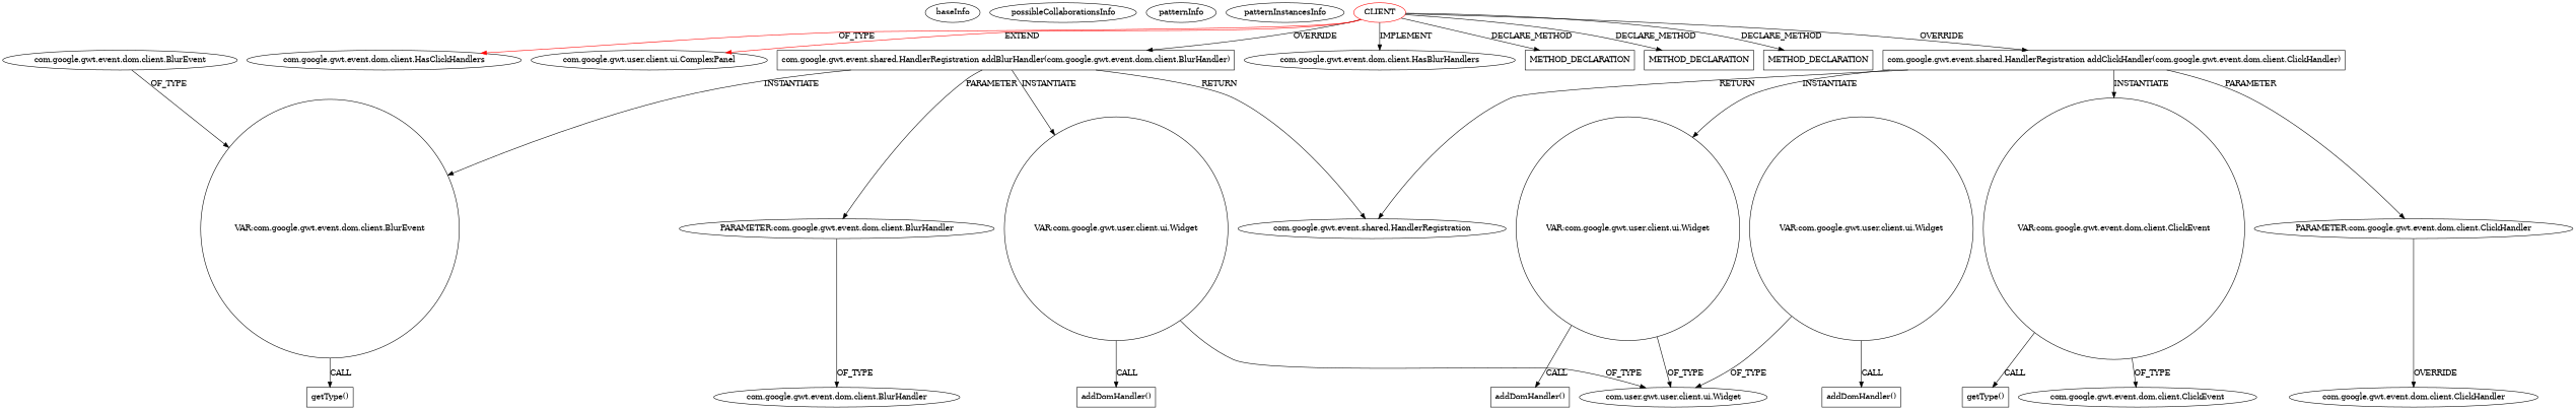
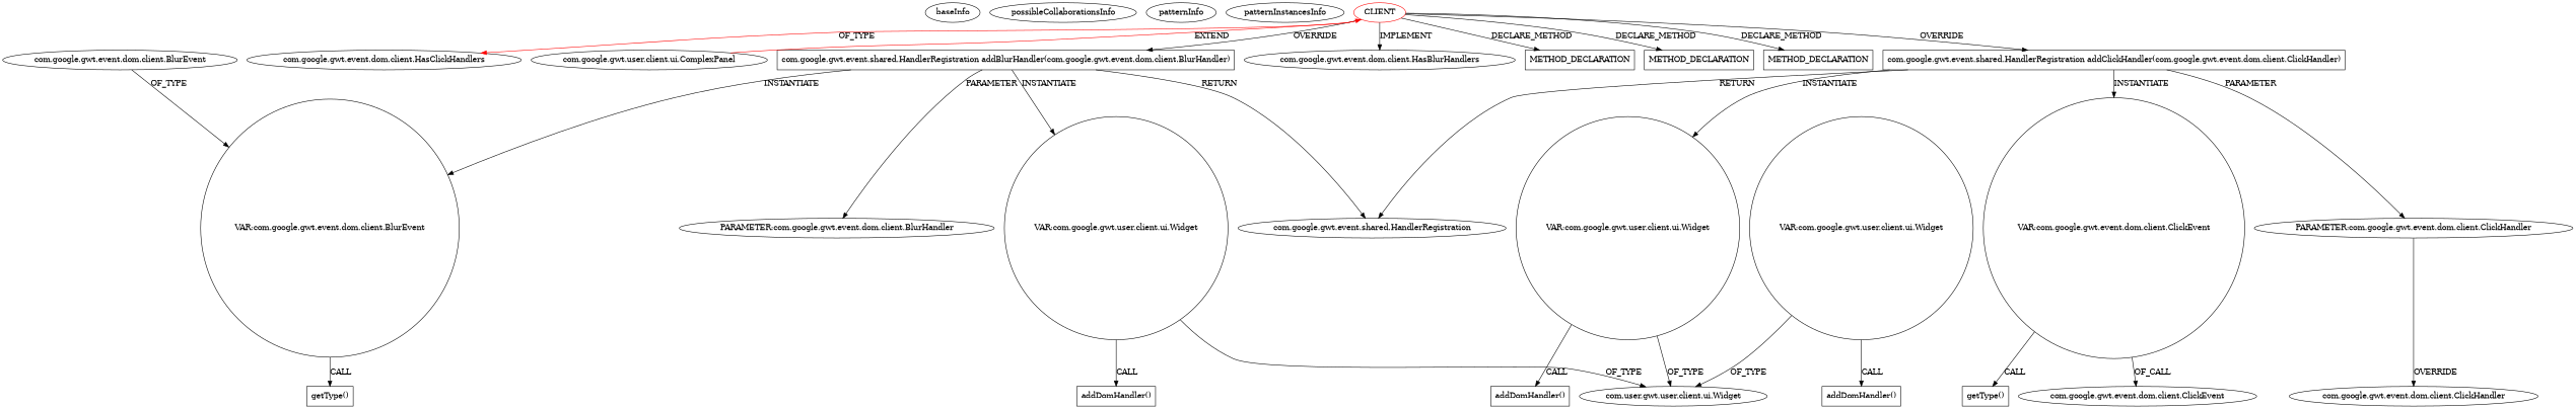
  digraph {
    node [isFrameworkType=false vertexType=FRAMEWORK_INTERFACE_TYPE]
    baseInfo [category=pattern graphId=1561 isAnonymous=false possibleRelation=false isFrameworkType="" vertexType=""]
    possibleCollaborationsInfo [isFrameworkType="" vertexType=""]
    patternInfo [frequency=2.0 patternRootClient=0 isFrameworkType="" vertexType=""]
    patternInstancesInfo [0="mguiral-GwtSvgLib~/mguiral-GwtSvgLib/GwtSvgLib-master/src/gwt/html5/svg/client/user/ui/SVGSymbolWidget.java~SVGSymbolWidget~3998" 1="mguiral-GwtSvgLib~/mguiral-GwtSvgLib/GwtSvgLib-master/src/gwt/html5/svg/client/user/ui/SVGSwitchWidget.java~SVGSwitchWidget~4001" isFrameworkType="" vertexType=""]
    n5 [label="PARAMETER:com.google.gwt.event.dom.client.BlurHandler" vertexType=PARAMETER_DECLARATION]
-   n6 [label="com.google.gwt.event.dom.client.BlurHandler"]
    n7 [label="com.google.gwt.event.shared.HandlerRegistration addBlurHandler(com.google.gwt.event.dom.client.BlurHandler)" shape=box vertexType=OVERRIDING_METHOD_DECLARATION]
    n8 [label="VAR:com.google.gwt.user.client.ui.Widget" shape=circle vertexType=VARIABLE_EXPRESION]
    n9 [label="VAR:com.google.gwt.event.dom.client.BlurEvent" shape=circle vertexType=VARIABLE_EXPRESION]
    n10 [label="com.google.gwt.event.shared.HandlerRegistration"]
    n11 [label="com.user.gwt.user.client.ui.Widget" vertexType=FRAMEWORK_CLASS_TYPE]
    n12 [label="addDomHandler()" shape=box vertexType=INSIDE_CALL]
    n13 [label="getType()" shape=box vertexType=INSIDE_CALL]
    n14 [color=red label=CLIENT vertexType=ROOT_CLIENT_CLASS_DECLARATION]
    n15 [label="com.google.gwt.event.dom.client.HasClickHandlers"]
    n16 [label="com.google.gwt.user.client.ui.ComplexPanel" vertexType=FRAMEWORK_CLASS_TYPE]
    n17 [label="com.google.gwt.event.shared.HandlerRegistration addClickHandler(com.google.gwt.event.dom.client.ClickHandler)" shape=box vertexType=OVERRIDING_METHOD_DECLARATION]
    n18 [label="com.google.gwt.event.dom.client.HasBlurHandlers"]
    n19 [label=METHOD_DECLARATION shape=box vertexType=CLIENT_METHOD_DECLARATION]
    n20 [label=METHOD_DECLARATION shape=box vertexType=CLIENT_METHOD_DECLARATION]
    n21 [label=METHOD_DECLARATION shape=box vertexType=CLIENT_METHOD_DECLARATION]
    n22 [label="VAR:com.google.gwt.user.client.ui.Widget" shape=circle vertexType=VARIABLE_EXPRESION]
    n23 [label="VAR:com.google.gwt.event.dom.client.ClickEvent" shape=circle vertexType=VARIABLE_EXPRESION]
    n24 [label="PARAMETER:com.google.gwt.event.dom.client.ClickHandler" vertexType=PARAMETER_DECLARATION]
    n25 [label="com.google.gwt.event.dom.client.BlurEvent" vertexType=FRAMEWORK_CLASS_TYPE]
    n26 [label="addDomHandler()" shape=box vertexType=INSIDE_CALL]
    n27 [label="VAR:com.google.gwt.user.client.ui.Widget" shape=circle vertexType=VARIABLE_EXPRESION]
    n28 [label="addDomHandler()" shape=box vertexType=INSIDE_CALL]
    n29 [label="getType()" shape=box vertexType=INSIDE_CALL]
    n30 [label="com.google.gwt.event.dom.client.ClickEvent" vertexType=FRAMEWORK_CLASS_TYPE]
    n31 [label="com.google.gwt.event.dom.client.ClickHandler"]
-   n5 -> n6 [label=OF_TYPE]
    n7 -> n5 [label=PARAMETER]
    n7 -> n8 [label=INSTANTIATE]
    n7 -> n9 [label=INSTANTIATE]
    n7 -> n10 [label=RETURN]
    n8 -> n11 [label=OF_TYPE]
    n8 -> n12 [label=CALL]
    n9 -> n13 [label=CALL]
    n14 -> n7 [label=OVERRIDE]
    n14 -> n15 [color=red label=OF_TYPE]
-   n14 -> n16 [color=red label=EXTEND]
+   n16 -> n14 [color=red label=EXTEND]
    n14 -> n17 [label=OVERRIDE]
    n14 -> n18 [color=black label=IMPLEMENT]
    n14 -> n19 [label=DECLARE_METHOD]
    n14 -> n20 [label=DECLARE_METHOD]
    n14 -> n21 [label=DECLARE_METHOD]
    n17 -> n10 [label=RETURN]
    n17 -> n22 [label=INSTANTIATE]
    n17 -> n23 [label=INSTANTIATE]
    n17 -> n24 [label=PARAMETER]
    n22 -> n11 [label=OF_TYPE]
    n22 -> n26 [label=CALL]
    n23 -> n29 [label=CALL]
-   n23 -> n30 [label=OF_TYPE]
+   n23 -> n30 [label=OF_CALL]
    n24 -> n31 [label=OVERRIDE]
    n25 -> n9 [label=OF_TYPE]
    n27 -> n11 [label=OF_TYPE]
    n27 -> n28 [label=CALL]
  }
